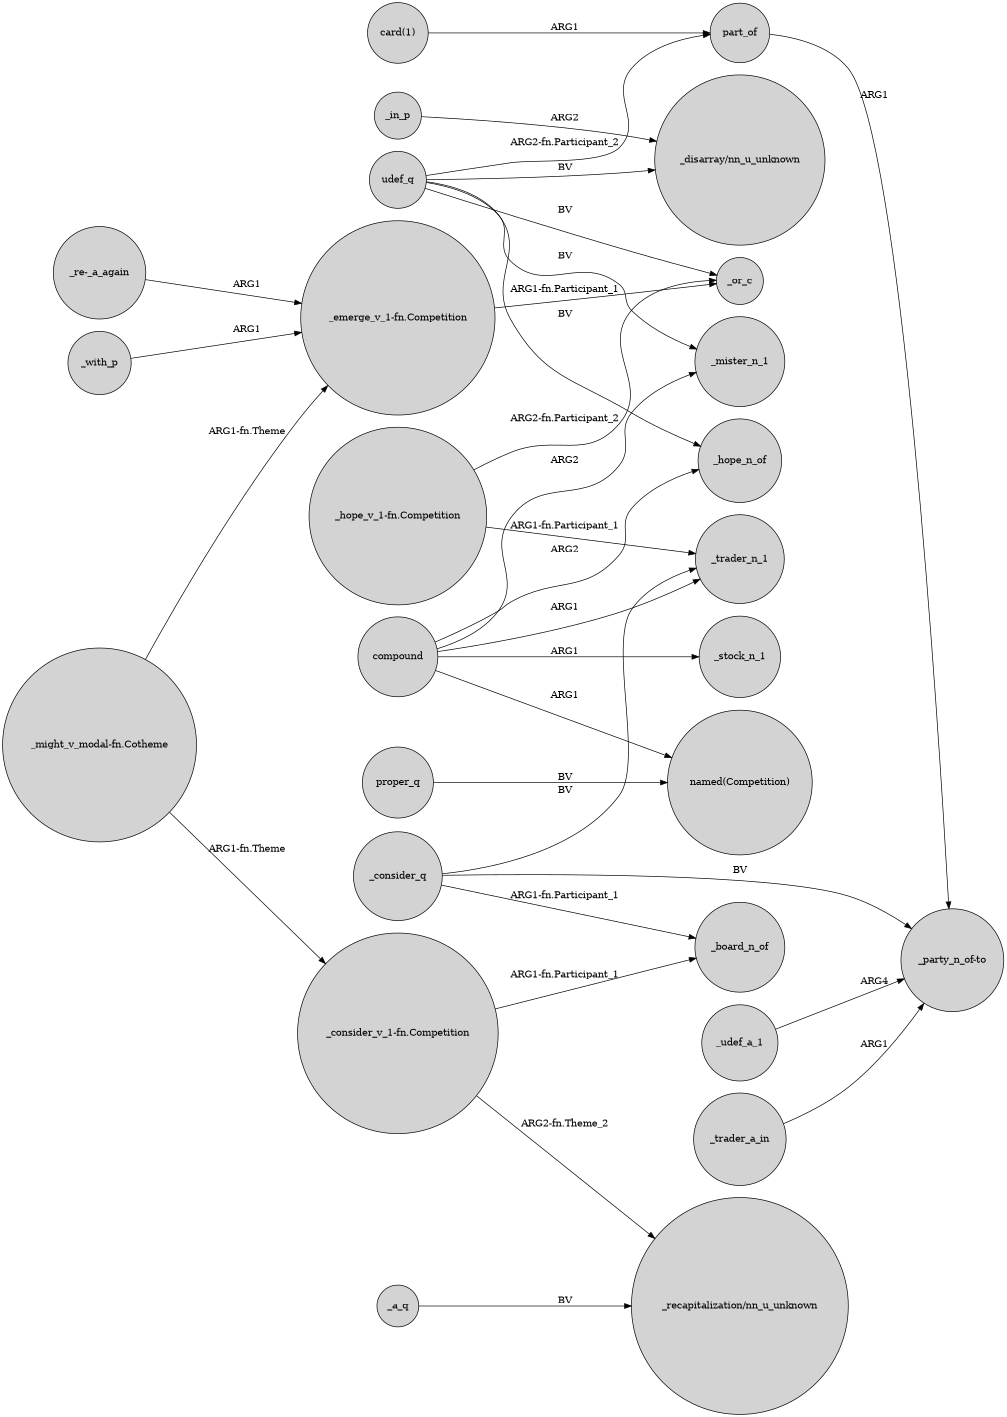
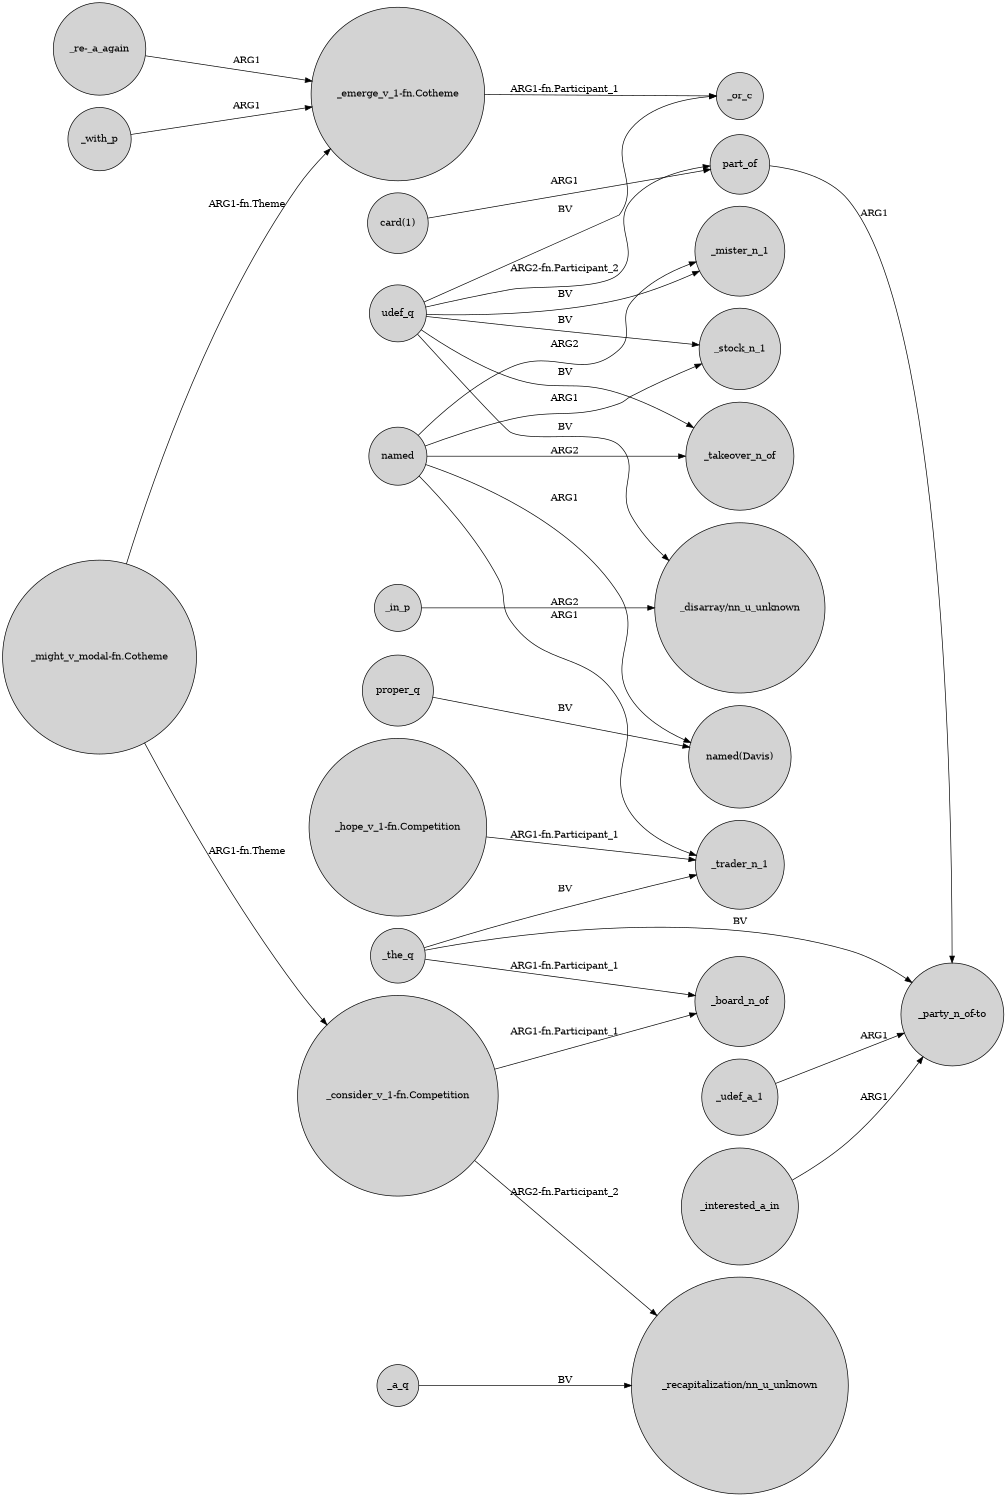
  digraph {
    rankdir=LR
    node [shape=circle style=filled]
    _with_p
-   "_emerge_v_1-fn.Competition"
+   "_emerge_v_1-fn.Competition" [label="_emerge_v_1-fn.Cotheme"]
    _or_c
    n4 [label=_udef_a_1]
    "_party_n_of-to"
    "_might_v_modal-fn.Cotheme"
    "_consider_v_1-fn.Competition"
    _board_n_of
    "_recapitalization/nn_u_unknown"
-   compound
+   compound [label=named]
    _mister_n_1
    _trader_n_1
-   "named(Davis)" [label="named(Competition)"]
+   "named(Davis)"
    _stock_n_1
-   _takeover_n_of [label=_hope_n_of]
+   _takeover_n_of
    udef_q
    "_disarray/nn_u_unknown"
    part_of
    proper_q
    "_hope_v_1-fn.Competition"
    _a_q
-   _the_q [label=_consider_q]
+   _the_q
    "card(1)"
-   _interested_a_in [label=_trader_a_in]
+   _interested_a_in
    "_re-_a_again"
    _in_p
    _with_p -> "_emerge_v_1-fn.Competition" [label=ARG1]
    "_emerge_v_1-fn.Competition" -> _or_c [label="ARG1-fn.Participant_1"]
-   n4 -> "_party_n_of-to" [label=ARG4]
+   n4 -> "_party_n_of-to" [label=ARG1]
    "_might_v_modal-fn.Cotheme" -> "_emerge_v_1-fn.Competition" [label="ARG1-fn.Theme"]
    "_might_v_modal-fn.Cotheme" -> "_consider_v_1-fn.Competition" [label="ARG1-fn.Theme"]
    "_consider_v_1-fn.Competition" -> _board_n_of [label="ARG1-fn.Participant_1"]
-   "_consider_v_1-fn.Competition" -> "_recapitalization/nn_u_unknown" [label="ARG2-fn.Theme_2"]
+   "_consider_v_1-fn.Competition" -> "_recapitalization/nn_u_unknown" [label="ARG2-fn.Participant_2"]
    compound -> _mister_n_1 [label=ARG2]
    compound -> _trader_n_1 [label=ARG1]
    compound -> "named(Davis)" [label=ARG1]
    compound -> _stock_n_1 [label=ARG1]
    compound -> _takeover_n_of [label=ARG2]
    udef_q -> _or_c [label=BV]
    udef_q -> _mister_n_1 [label=BV]
+   udef_q -> _stock_n_1 [label=BV]
    udef_q -> _takeover_n_of [label=BV]
    udef_q -> "_disarray/nn_u_unknown" [label=BV]
    udef_q -> part_of [label="ARG2-fn.Participant_2"]
    part_of -> "_party_n_of-to" [label=ARG1]
    proper_q -> "named(Davis)" [label=BV]
-   "_hope_v_1-fn.Competition" -> _or_c [label="ARG2-fn.Participant_2"]
    "_hope_v_1-fn.Competition" -> _trader_n_1 [label="ARG1-fn.Participant_1"]
    _a_q -> "_recapitalization/nn_u_unknown" [label=BV]
    _the_q -> "_party_n_of-to" [label=BV]
    _the_q -> _board_n_of [label="ARG1-fn.Participant_1"]
    _the_q -> _trader_n_1 [label=BV]
    "card(1)" -> part_of [label=ARG1]
    _interested_a_in -> "_party_n_of-to" [label=ARG1]
    "_re-_a_again" -> "_emerge_v_1-fn.Competition" [label=ARG1]
    _in_p -> "_disarray/nn_u_unknown" [label=ARG2]
  }
